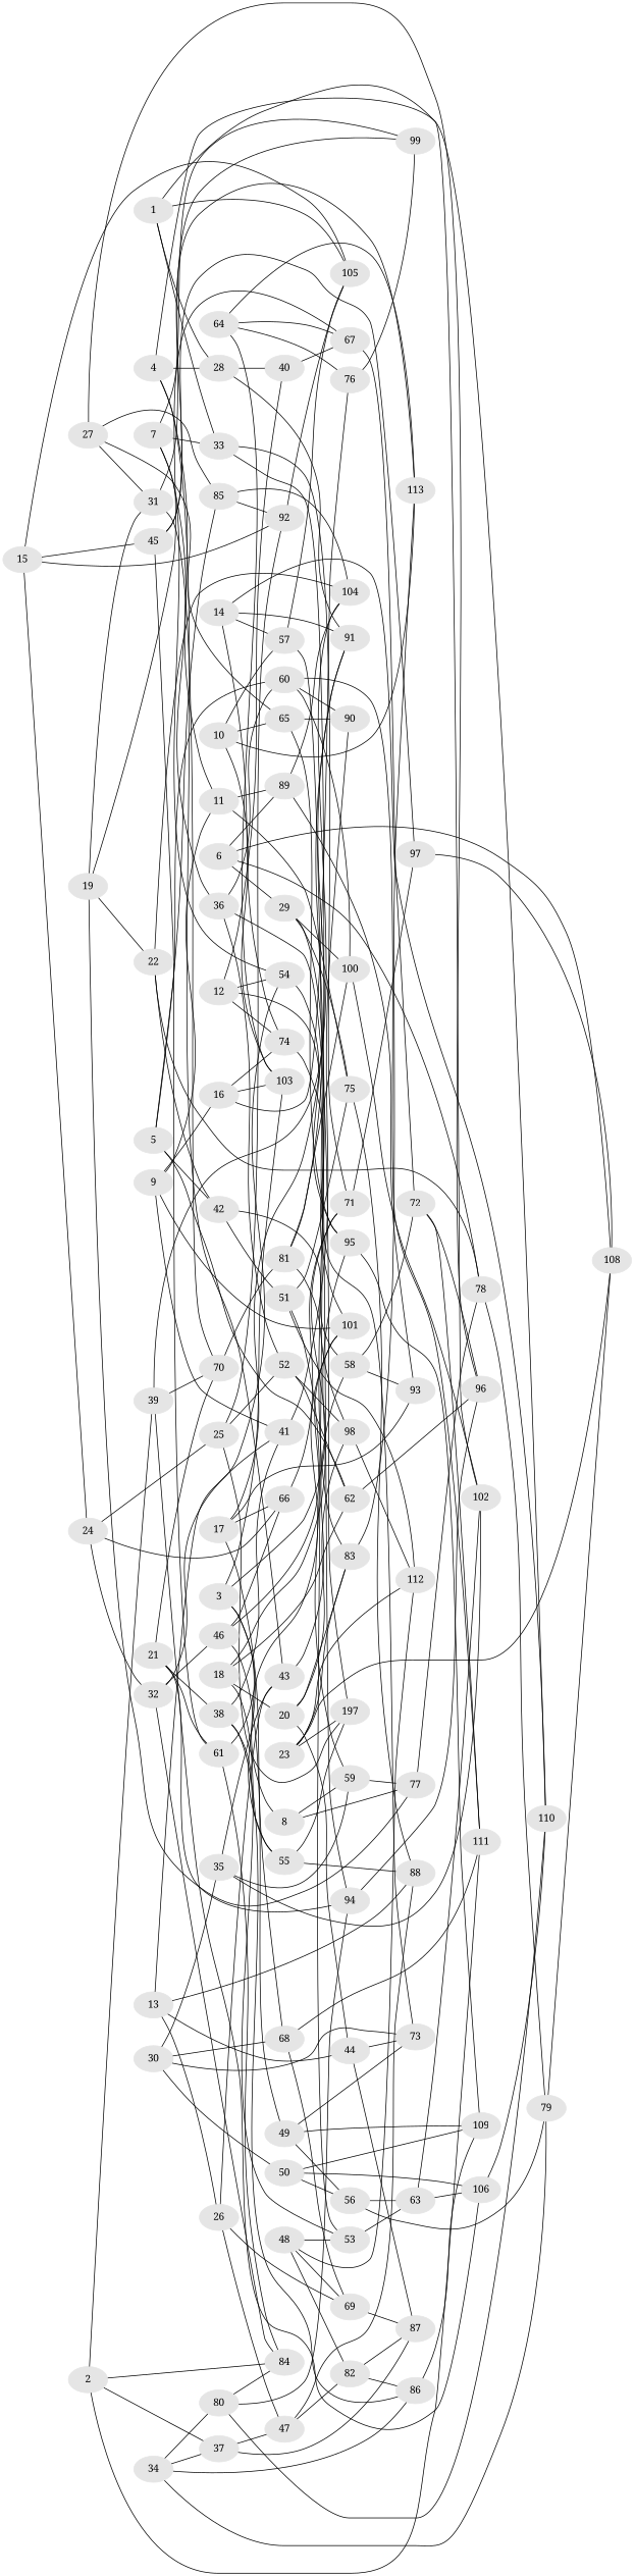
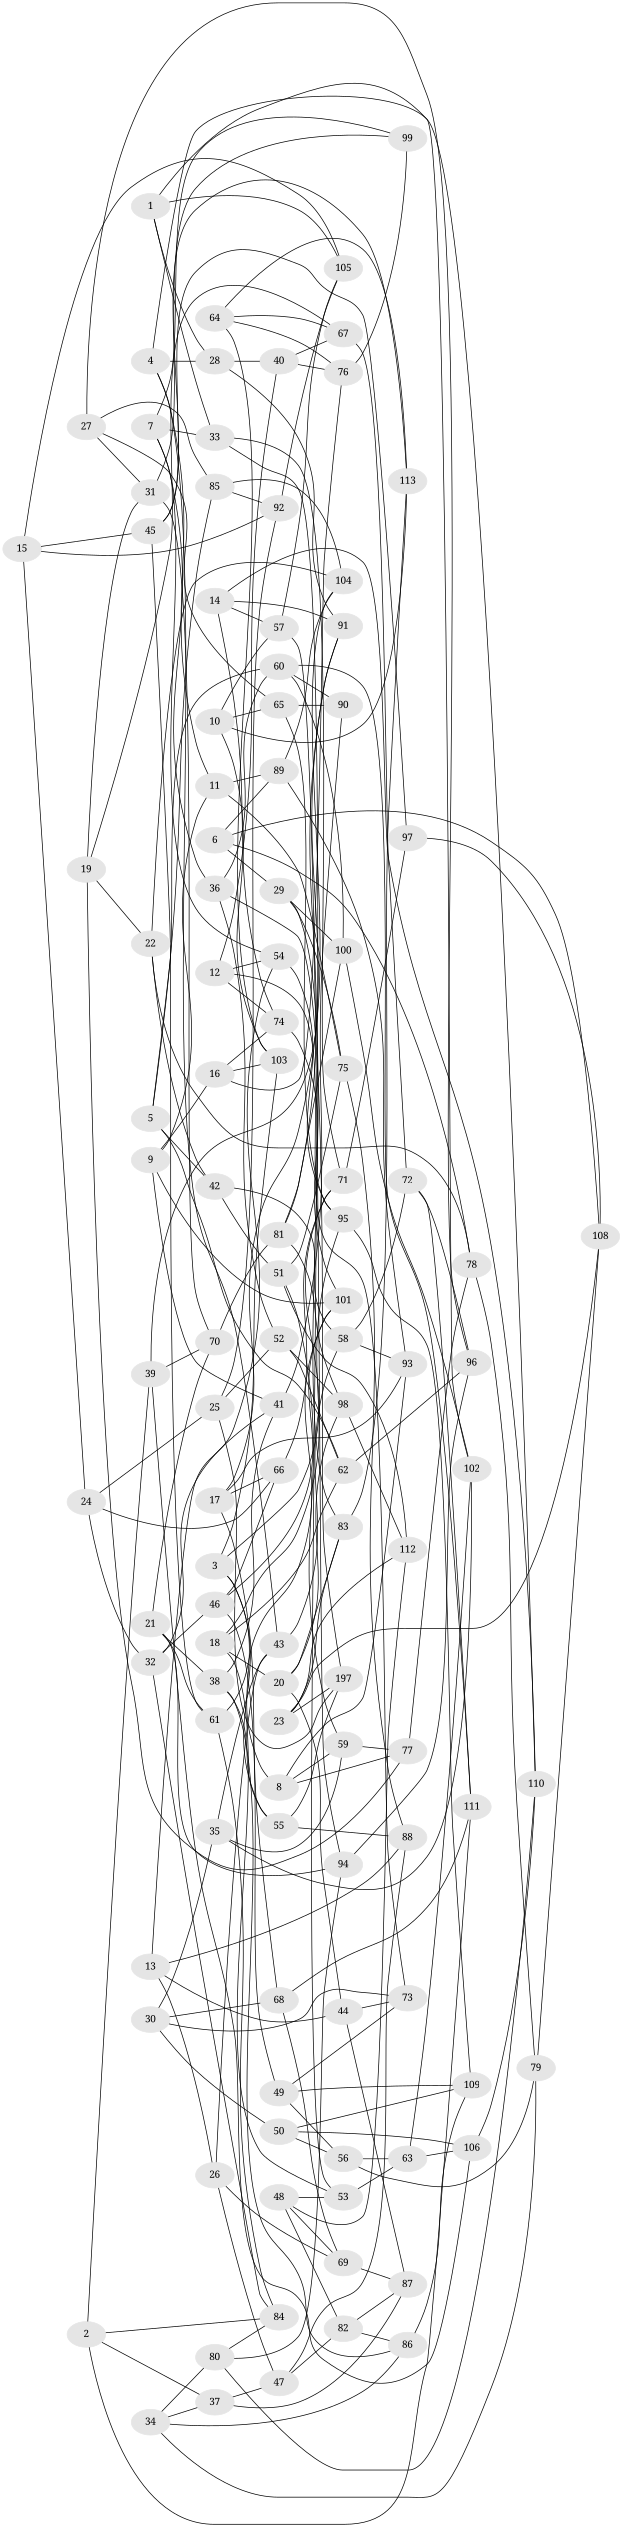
  graph {
    fontname="Noto Serif"
    rankdir=LR
    node [color=gray90 fontname="Noto Serif" style=filled]
    edge [fontname="Noto Serif"]
    1
    28
    33
    102
    105
    40
    91
    71
    53
    2
    37
    39
    84
    111
    47
    87
    70
    104
    106
    3
    8
    55
    103
    59
    77
    93
    88
    n28 [label=197]
    97
    4
    11
    43
    110
    89
    75
    58
    5
    42
    60
    62
    85
    51
    100
    90
    96
    92
    6
    29
    78
    108
    83
    79
    7
    36
    54
    99
    52
    95
    9
    16
    41
    101
    74
    76
    10
    57
    65
    113
    94
    12
    73
    67
    13
    26
    44
    69
    14
    15
    24
    45
    66
    25
    32
    61
    17
    68
    18
    20
    98
    63
    109
    19
    22
    31
    72
    112
    21
    38
    86
    81
    23
    46
    82
    27
    30
    35
    50
    56
    49
    34
    80
    48
    64
    1 -- 28
    1 -- 33
    1 -- 102
    1 -- 105
    28 -- 40
    28 -- 91
    33 -- 71
    33 -- 53
+   40 -- 76
    40 -- 67
    71 -- 97
    53 -- 63
    2 -- 37
    2 -- 39
    2 -- 84
    2 -- 111
    37 -- 47
    37 -- 87
    39 -- 70
    39 -- 104
    39 -- 106
    47 -- 88
    47 -- 82
    70 -- 81
    106 -- 110
    3 -- 71
    3 -- 8
    3 -- 55
    3 -- 103
    8 -- 59
    8 -- 77
+   8 -- 93
    55 -- 88
    55 -- n28
    59 -- 77
    77 -- 78
    97 -- 108
    4 -- 28
    4 -- 11
    4 -- 43
    4 -- 110
    11 -- 89
    11 -- 75
    43 -- 58
    89 -- 104
    89 -- 93
    75 -- 88
    58 -- 93
    58 -- 72
    5 -- 42
    5 -- 60
    5 -- 62
    5 -- 85
    42 -- 58
    42 -- 51
    60 -- 111
    60 -- 100
    60 -- 90
    62 -- 96
    85 -- 104
    85 -- 92
    51 -- 59
    51 -- 75
    51 -- 112
    100 -- 102
    92 -- 105
    6 -- 89
    6 -- 29
    6 -- 78
    6 -- 108
    29 -- 75
    29 -- 100
    29 -- 83
    78 -- 79
    83 -- 113
    79 -- 108
    7 -- 33
    7 -- 36
    7 -- 54
    7 -- 99
    36 -- n28
    36 -- 60
    36 -- 52
    54 -- 95
    52 -- 62
    52 -- 98
    95 -- 109
    9 -- 11
    9 -- 16
    9 -- 41
    9 -- 101
    16 -- 103
    16 -- 74
    16 -- 76
    41 -- 90
    74 -- 101
    76 -- 99
    10 -- 103
    10 -- 57
    10 -- 65
    10 -- 113
    57 -- 105
    57 -- 94
    65 -- 90
    65 -- 95
    94 -- 96
    12 -- 40
    12 -- 54
    12 -- 74
    12 -- 73
    67 -- 72
    13 -- 88
    13 -- 54
    13 -- 26
    13 -- 44
    26 -- 47
    26 -- 43
    26 -- 69
    44 -- 87
    44 -- 73
    69 -- 87
    14 -- 91
    14 -- 110
    14 -- 74
    14 -- 57
    15 -- 105
    15 -- 92
    15 -- 24
    15 -- 45
    24 -- 66
    24 -- 25
    24 -- 32
    45 -- 97
    45 -- 113
    45 -- 61
    66 -- 71
    25 -- n28
    25 -- 92
    25 -- 52
    32 -- 84
    32 -- 41
    32 -- 46
    61 -- 84
    61 -- 101
    17 -- 91
    17 -- 93
    17 -- 66
    17 -- 68
    68 -- 111
    68 -- 69
    18 -- 53
    18 -- 62
    18 -- 95
    18 -- 20
    20 -- 83
    20 -- 44
    20 -- 98
    98 -- 112
    63 -- 102
    63 -- 106
    19 -- 77
    19 -- 67
    19 -- 22
    19 -- 31
    22 -- 104
    22 -- 42
    22 -- 78
    31 -- 70
    31 -- 99
    72 -- 111
    72 -- 96
    21 -- 70
    21 -- 94
    21 -- 61
    21 -- 38
    38 -- 55
    38 -- 41
    38 -- 86
    86 -- 109
    81 -- 91
    81 -- 100
    81 -- 98
    23 -- n28
    23 -- 108
    23 -- 83
    23 -- 112
    46 -- 101
    46 -- 66
    46 -- 49
    82 -- 87
    82 -- 86
    27 -- 85
    27 -- 96
    27 -- 65
    27 -- 31
    30 -- 73
    30 -- 68
    30 -- 35
    30 -- 50
    35 -- 102
    35 -- 59
    35 -- 43
    50 -- 106
    50 -- 109
    50 -- 56
    56 -- 79
    56 -- 63
    49 -- 73
    49 -- 109
    49 -- 56
    34 -- 37
    34 -- 79
    34 -- 86
    34 -- 80
    80 -- 84
    80 -- 110
    80 -- 94
    48 -- 53
    48 -- 69
    48 -- 112
    48 -- 82
    64 -- 103
    64 -- 76
    64 -- 113
    64 -- 67
  }
